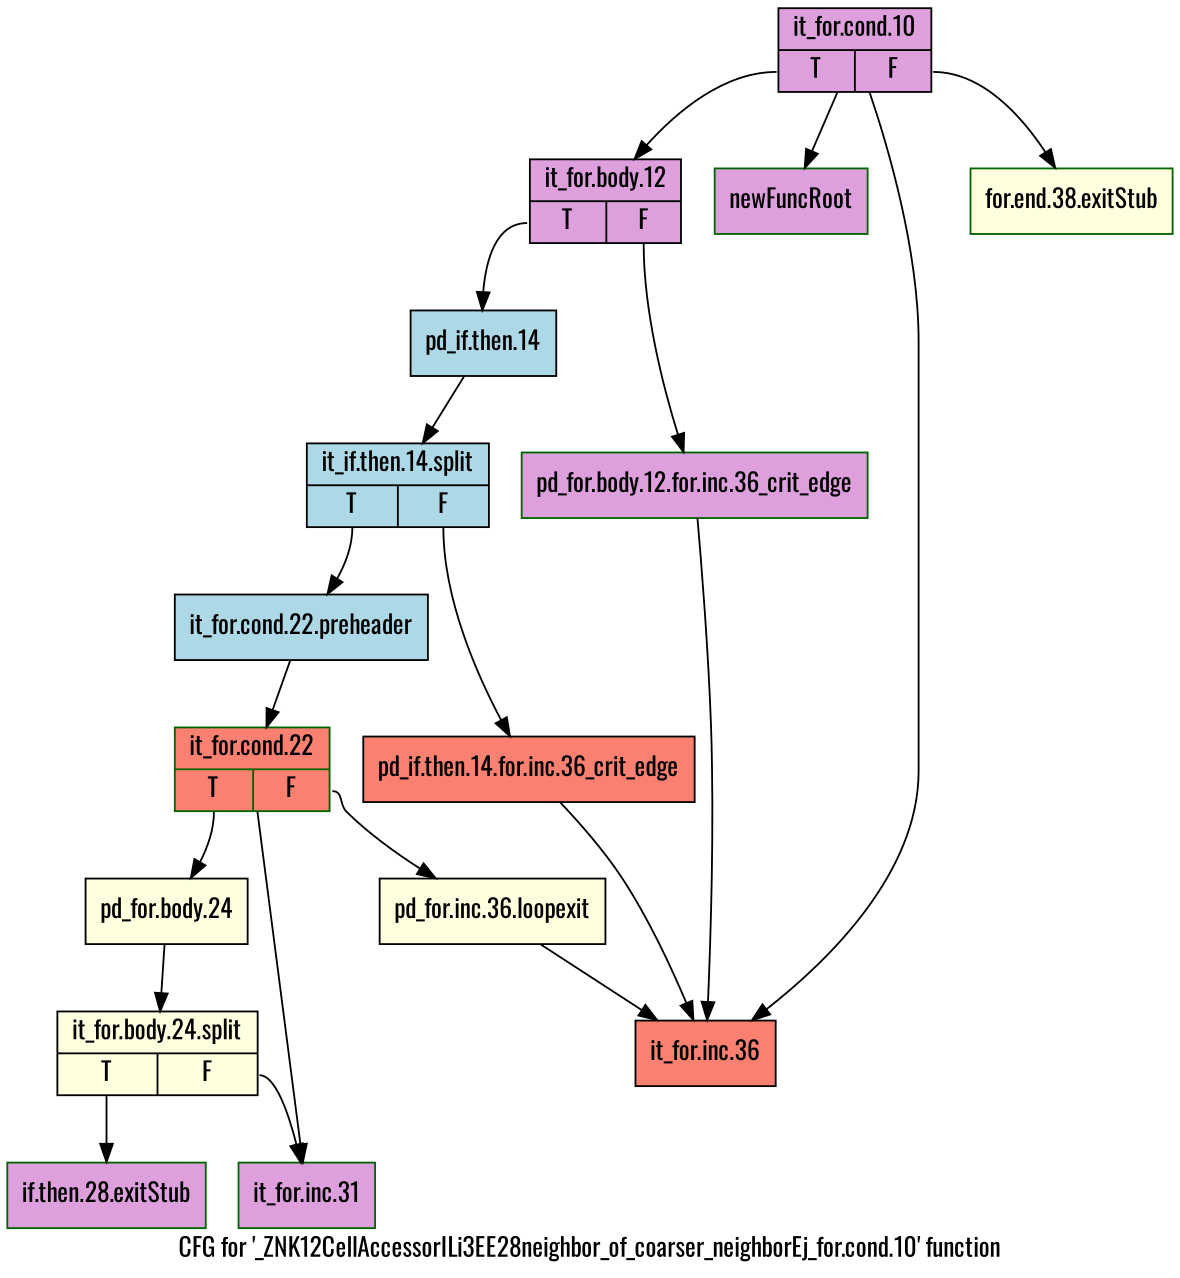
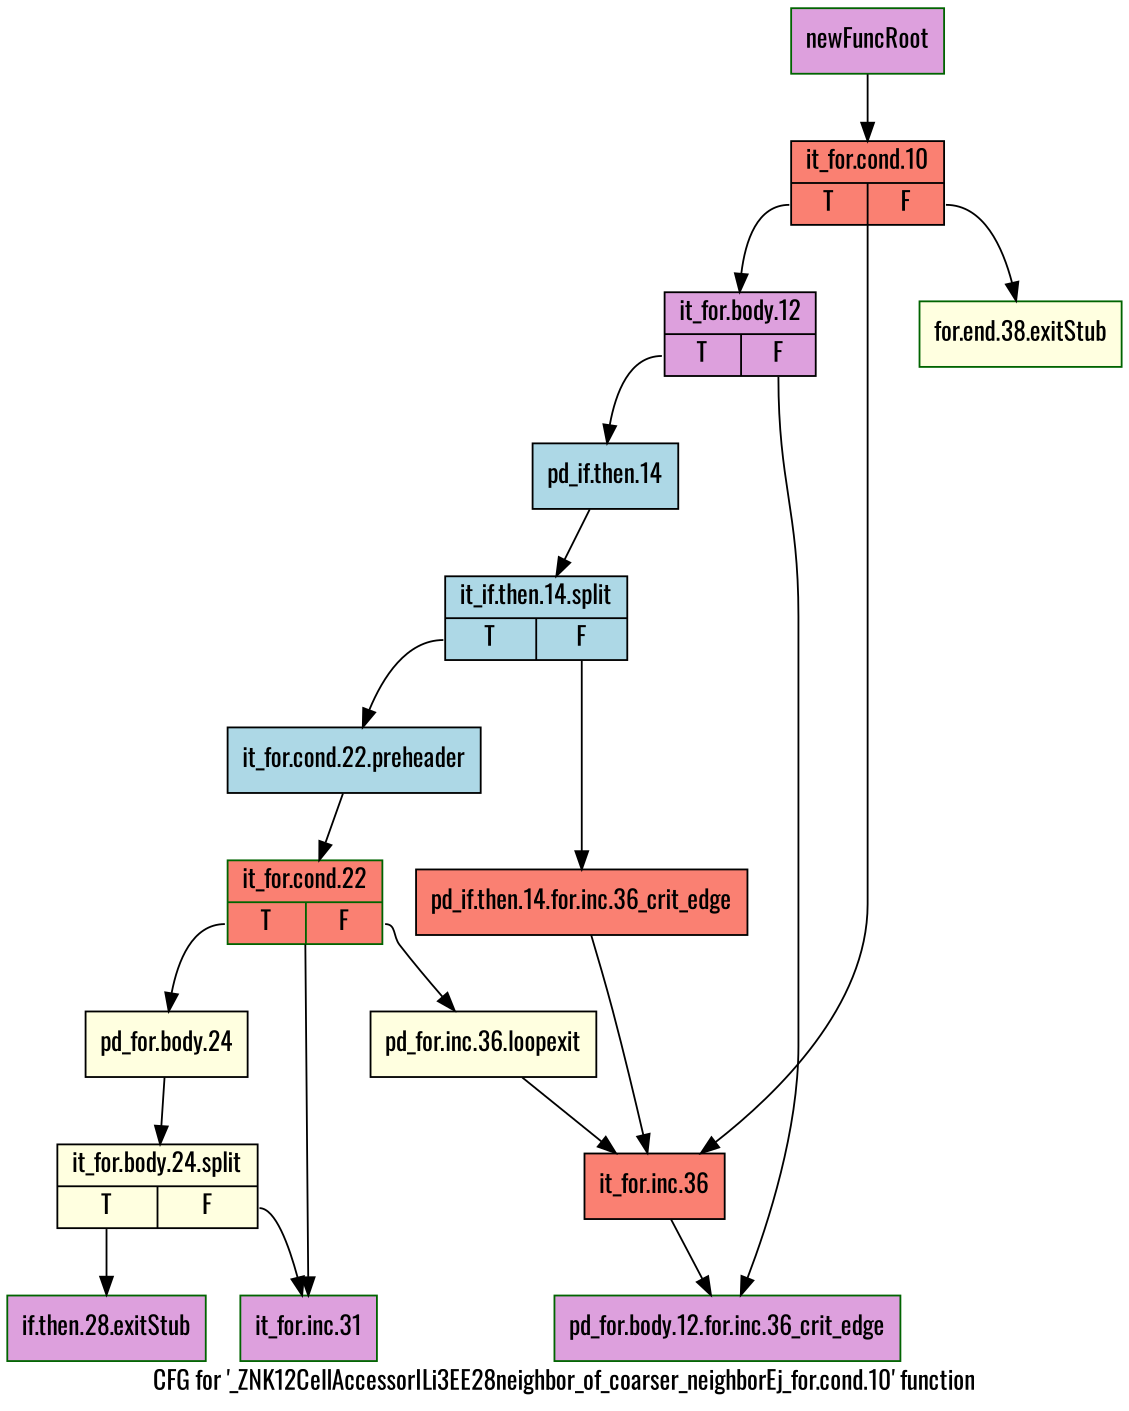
  digraph {
    fontname=Oswald
    label="CFG for '_ZNK12CellAccessorILi3EE28neighbor_of_coarser_neighborEj_for.cond.10' function"
    node [color=black fillcolor=plum fontname=Oswald shape=record style=filled]
    edge [fontname=Oswald]
    n1 [color=darkgreen label="{newFuncRoot}"]
-   n2 [label="{it_for.cond.10|{<s0>T|<s1>F}}"]
+   n2 [fillcolor=salmon label="{it_for.cond.10|{<s0>T|<s1>F}}"]
    n3 [color=darkgreen fillcolor=lightyellow label="{for.end.38.exitStub}"]
    n4 [label="{it_for.body.12|{<s0>T|<s1>F}}"]
    n5 [fillcolor=salmon label="{it_for.inc.36}"]
    n6 [fillcolor=lightblue label="{pd_if.then.14}"]
    n7 [color=darkgreen label="{pd_for.body.12.for.inc.36_crit_edge}"]
    n8 [color=darkgreen label="{if.then.28.exitStub}"]
    n9 [fillcolor=lightblue label="{it_if.then.14.split|{<s0>T|<s1>F}}"]
    n10 [fillcolor=lightblue label="{it_for.cond.22.preheader}"]
    n11 [fillcolor=salmon label="{pd_if.then.14.for.inc.36_crit_edge}"]
    n12 [color=darkgreen fillcolor=salmon label="{it_for.cond.22|{<s0>T|<s1>F}}"]
    n13 [fillcolor=lightyellow label="{pd_for.body.24}"]
    n14 [fillcolor=lightyellow label="{pd_for.inc.36.loopexit}"]
    n15 [color=darkgreen label="{it_for.inc.31}"]
    n16 [fillcolor=lightyellow label="{it_for.body.24.split|{<s0>T|<s1>F}}"]
-   n2 -> n1
+   n1 -> n2
    n2 -> n3 [tailport=s1]
    n2 -> n4 [tailport=s0]
    n2 -> n5
    n4 -> n6 [tailport=s0]
    n4 -> n7 [tailport=s1]
    n6 -> n9
-   n7 -> n5
+   n5 -> n7
    n9 -> n10 [tailport=s0]
    n9 -> n11 [tailport=s1]
    n10 -> n12
    n11 -> n5
    n12 -> n13 [tailport=s0]
    n12 -> n14 [tailport=s1]
    n12 -> n15
    n13 -> n16
    n14 -> n5
    n16 -> n8 [tailport=s0]
    n16 -> n15 [tailport=s1]
  }
